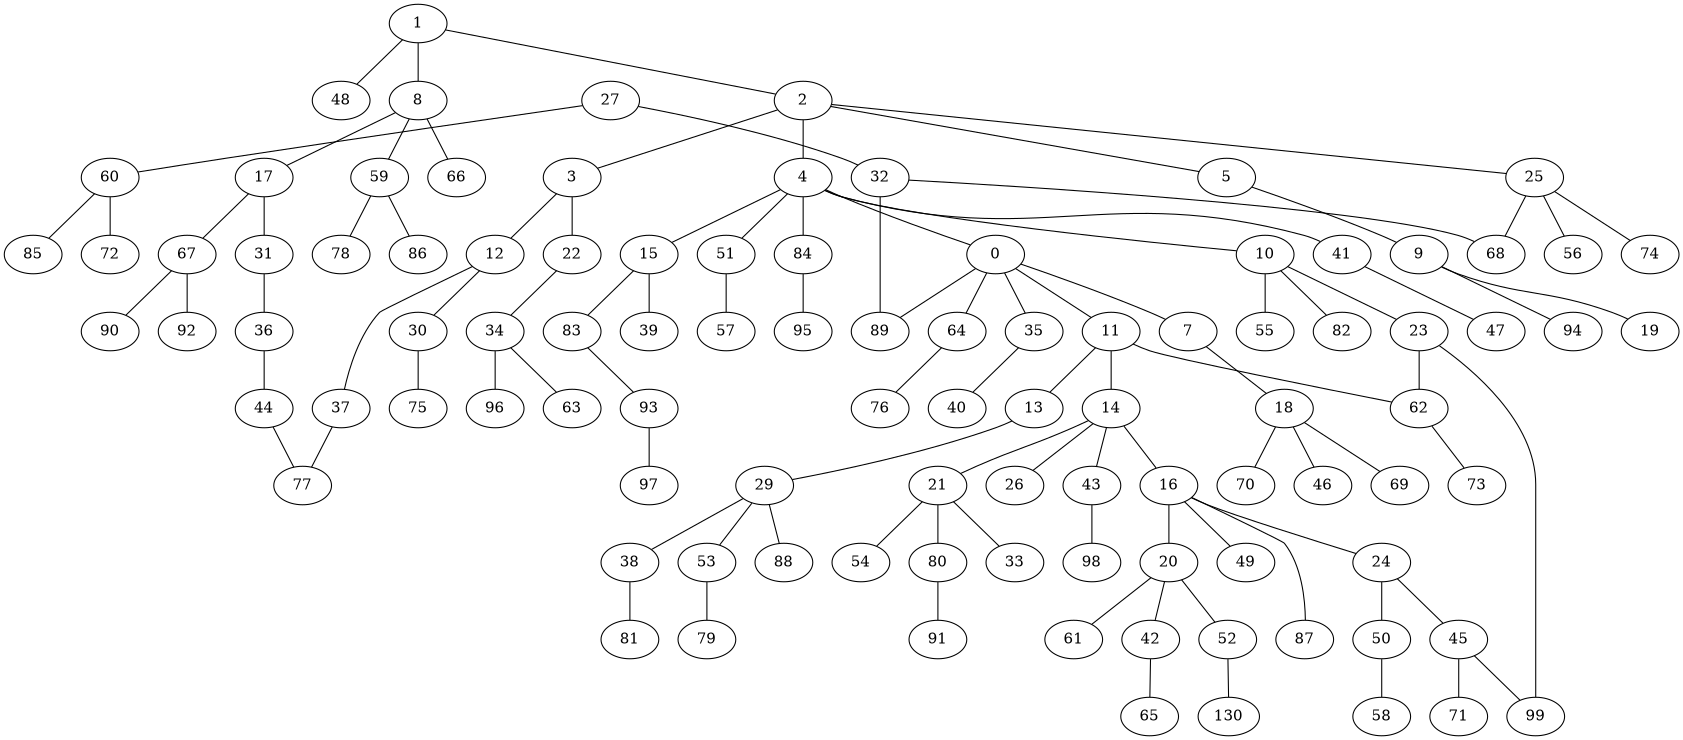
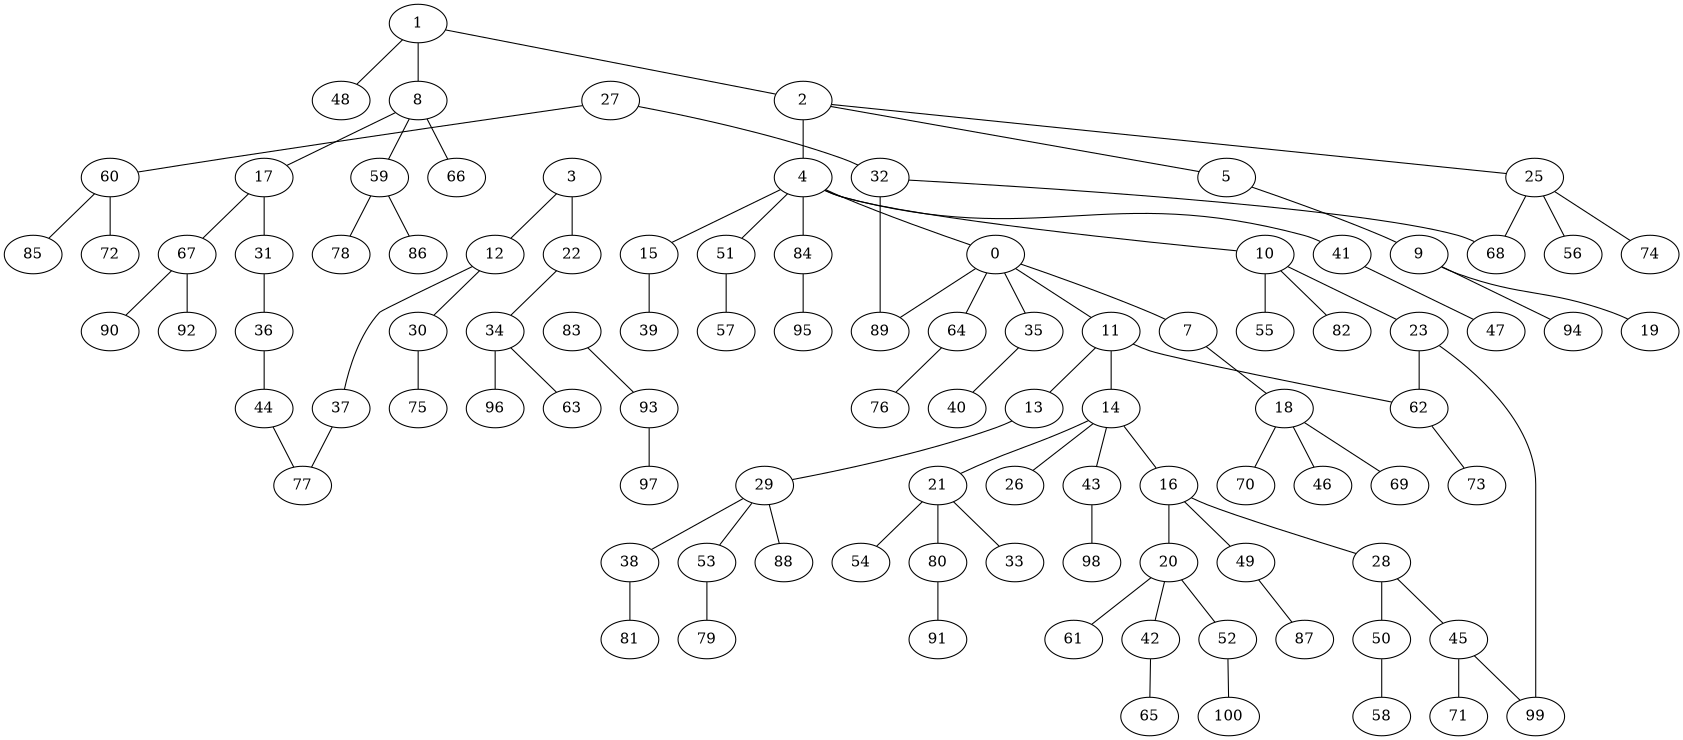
  graph {
    1
    2
    8
    48
    3
    4
    5
    25
    17
    59
    66
    12
    22
    n14 [label=0]
    10
    15
    41
    51
    84
    9
    56
    68
    74
    31
    67
    78
    86
    30
    37
    34
    7
    11
    35
    64
    89
    23
    55
    82
    39
    83
    47
    57
    95
    19
    94
    75
    77
    63
    96
    18
    13
    14
    62
    40
    76
    99
    93
    46
    69
    70
    29
    16
    21
    26
    43
    73
    36
    90
    92
    38
    53
    88
    20
-   28 [label=24]
+   28
    49
    87
    33
    54
    80
    98
    81
    79
    42
    52
    61
    45
    50
    91
    97
    65
-   100 [label=130]
+   100
    71
    58
    44
    27
    32
    60
    72
    85
    1 -- 2
    1 -- 8
    1 -- 48
-   2 -- 3
    2 -- 4
    2 -- 5
    2 -- 25
    8 -- 17
    8 -- 59
    8 -- 66
    3 -- 12
    3 -- 22
    4 -- n14
    4 -- 10
    4 -- 15
    4 -- 41
    4 -- 51
    4 -- 84
    5 -- 9
    25 -- 56
    25 -- 68
    25 -- 74
    17 -- 31
    17 -- 67
    59 -- 78
    59 -- 86
    12 -- 30
    12 -- 37
    22 -- 34
    n14 -- 7
    n14 -- 11
    n14 -- 35
    n14 -- 64
    n14 -- 89
    10 -- 23
    10 -- 55
    10 -- 82
    15 -- 39
-   15 -- 83
    41 -- 47
    51 -- 57
    84 -- 95
    9 -- 19
    9 -- 94
    31 -- 36
    67 -- 90
    67 -- 92
    30 -- 75
    37 -- 77
    34 -- 63
    34 -- 96
    7 -- 18
    11 -- 13
    11 -- 14
    11 -- 62
    35 -- 40
    64 -- 76
    23 -- 62
    23 -- 99
    83 -- 93
    18 -- 46
    18 -- 69
    18 -- 70
    13 -- 29
    14 -- 16
    14 -- 21
    14 -- 26
    14 -- 43
    62 -- 73
    93 -- 97
    29 -- 38
    29 -- 53
    29 -- 88
    16 -- 20
    16 -- 28
    16 -- 49
-   16 -- 87
+   49 -- 87
    21 -- 33
    21 -- 54
    21 -- 80
    43 -- 98
    36 -- 44
    38 -- 81
    53 -- 79
    20 -- 42
    20 -- 52
    20 -- 61
    28 -- 45
    28 -- 50
    80 -- 91
    42 -- 65
    52 -- 100
    45 -- 99
    45 -- 71
    50 -- 58
    44 -- 77
    27 -- 32
    27 -- 60
    32 -- 68
    32 -- 89
    60 -- 72
    60 -- 85
  }
